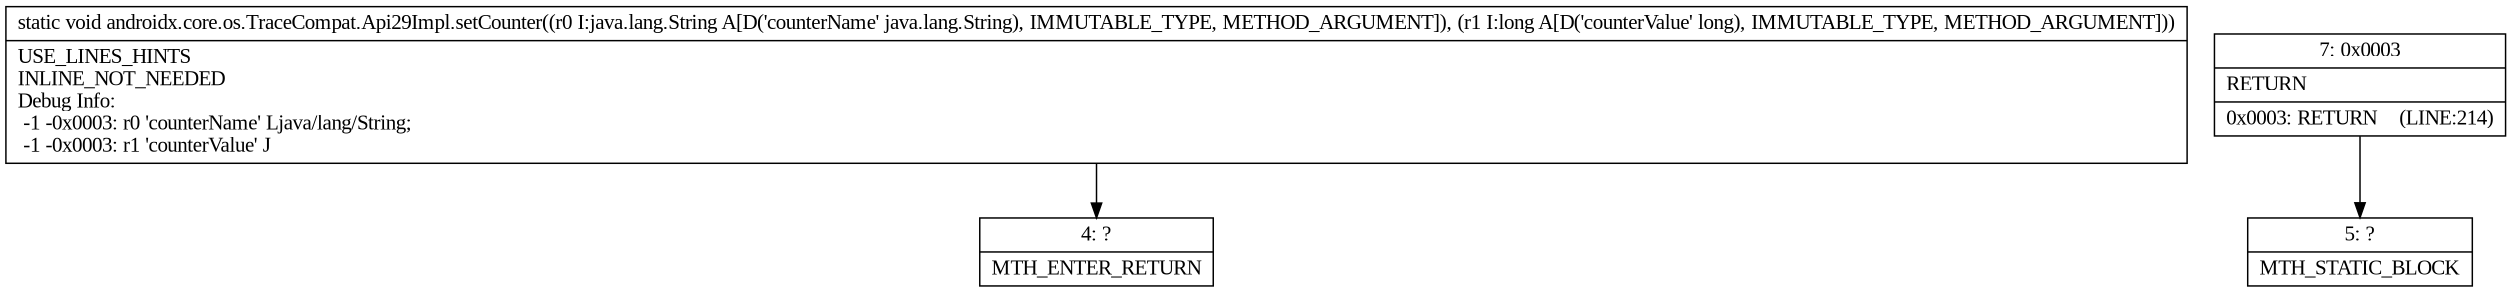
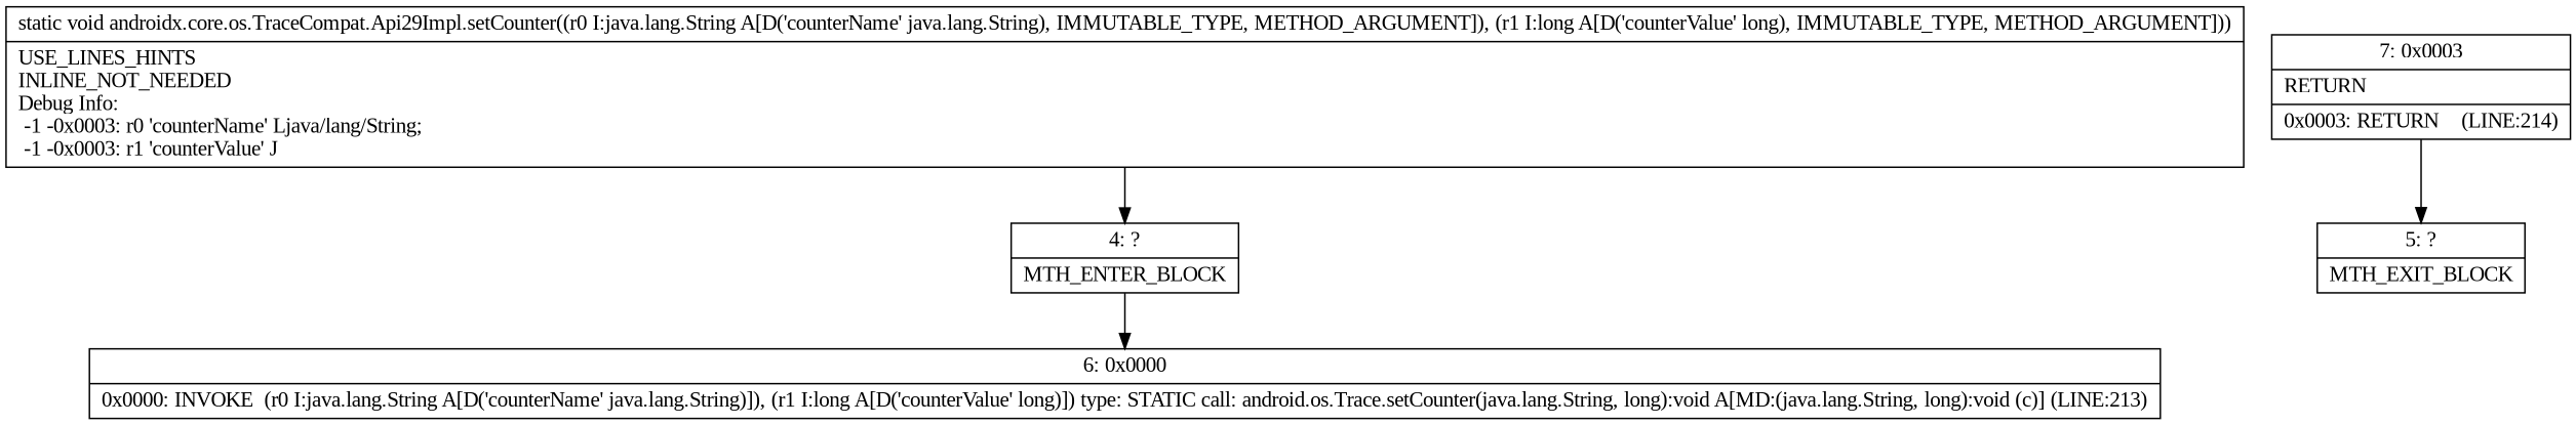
  digraph {
    fontname="Liberation Serif"
    node [fontname="Liberation Serif" shape=record]
    edge [fontname="Liberation Serif"]
-   n1 [label="{4\:\ ?|MTH_ENTER_RETURN\l}"]
+   n1 [label="{4\:\ ?|MTH_ENTER_BLOCK\l}"]
+   n2 [label="{6\:\ 0x0000|0x0000: INVOKE  (r0 I:java.lang.String A[D('counterName' java.lang.String)]), (r1 I:long A[D('counterValue' long)]) type: STATIC call: android.os.Trace.setCounter(java.lang.String, long):void A[MD:(java.lang.String, long):void (c)] (LINE:213)\l}"]
    n3 [label="{7\:\ 0x0003|RETURN\l|0x0003: RETURN    (LINE:214)\l}"]
-   n4 [label="{5\:\ ?|MTH_STATIC_BLOCK\l}"]
+   n4 [label="{5\:\ ?|MTH_EXIT_BLOCK\l}"]
    n5 [label="{static void androidx.core.os.TraceCompat.Api29Impl.setCounter((r0 I:java.lang.String A[D('counterName' java.lang.String), IMMUTABLE_TYPE, METHOD_ARGUMENT]), (r1 I:long A[D('counterValue' long), IMMUTABLE_TYPE, METHOD_ARGUMENT]))  | USE_LINES_HINTS\lINLINE_NOT_NEEDED\lDebug Info:\l  \-1 \-0x0003: r0 'counterName' Ljava\/lang\/String;\l  \-1 \-0x0003: r1 'counterValue' J\l}"]
+   n1 -> n2
    n3 -> n4
    n5 -> n1
  }
